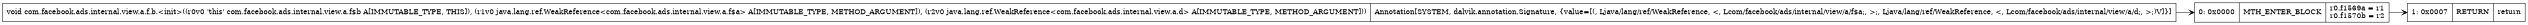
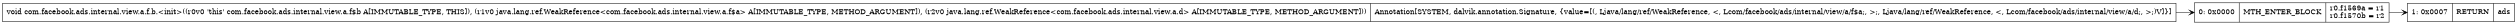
  digraph {
    rankdir=LR
    node [shape=record]
    edge [arrowhead=vee]
    n1 [label="{0\:\ 0x0000|MTH_ENTER_BLOCK\l|r0.f1569a = r1\lr0.f1570b = r2\l}"]
-   n2 [label="{1\:\ 0x0007|RETURN\l|return\l}"]
+   n2 [label="{1\:\ 0x0007|RETURN\l|ads\l}"]
    n3 [label="{void com.facebook.ads.internal.view.a.f.b.\<init\>((r0v0 'this' com.facebook.ads.internal.view.a.f$b A[IMMUTABLE_TYPE, THIS]), (r1v0 java.lang.ref.WeakReference\<com.facebook.ads.internal.view.a.f$a\> A[IMMUTABLE_TYPE, METHOD_ARGUMENT]), (r2v0 java.lang.ref.WeakReference\<com.facebook.ads.internal.view.a.d\> A[IMMUTABLE_TYPE, METHOD_ARGUMENT]))  | Annotation[SYSTEM, dalvik.annotation.Signature, \{value=[(, Ljava\/lang\/ref\/WeakReference, \<, Lcom\/facebook\/ads\/internal\/view\/a\/f$a;, \>;, Ljava\/lang\/ref\/WeakReference, \<, Lcom\/facebook\/ads\/internal\/view\/a\/d;, \>;)V]\}]\l}"]
    n1 -> n2
    n3 -> n1
  }
